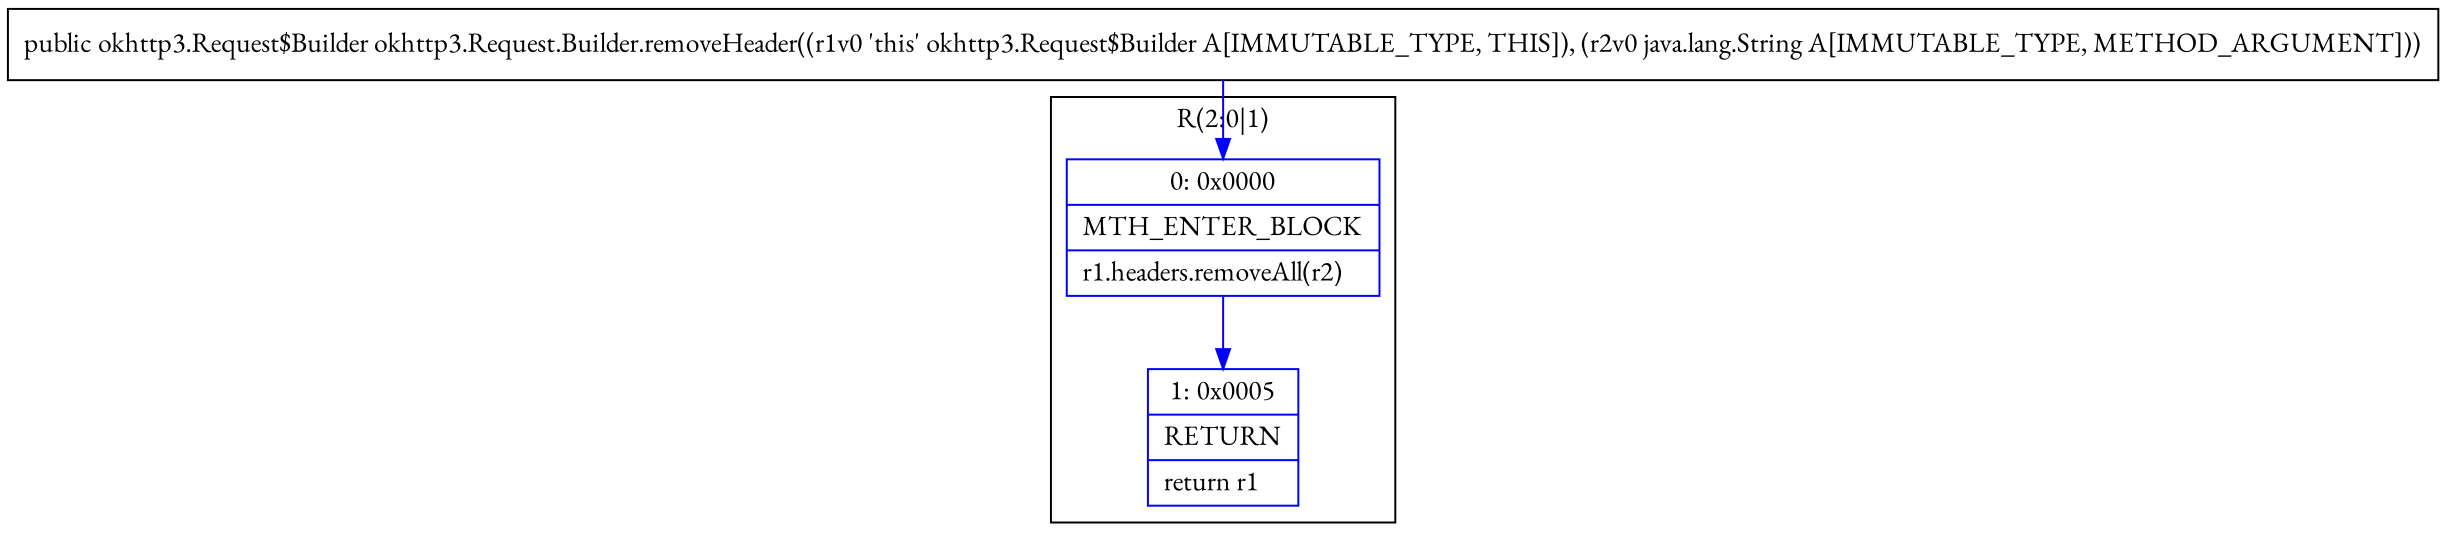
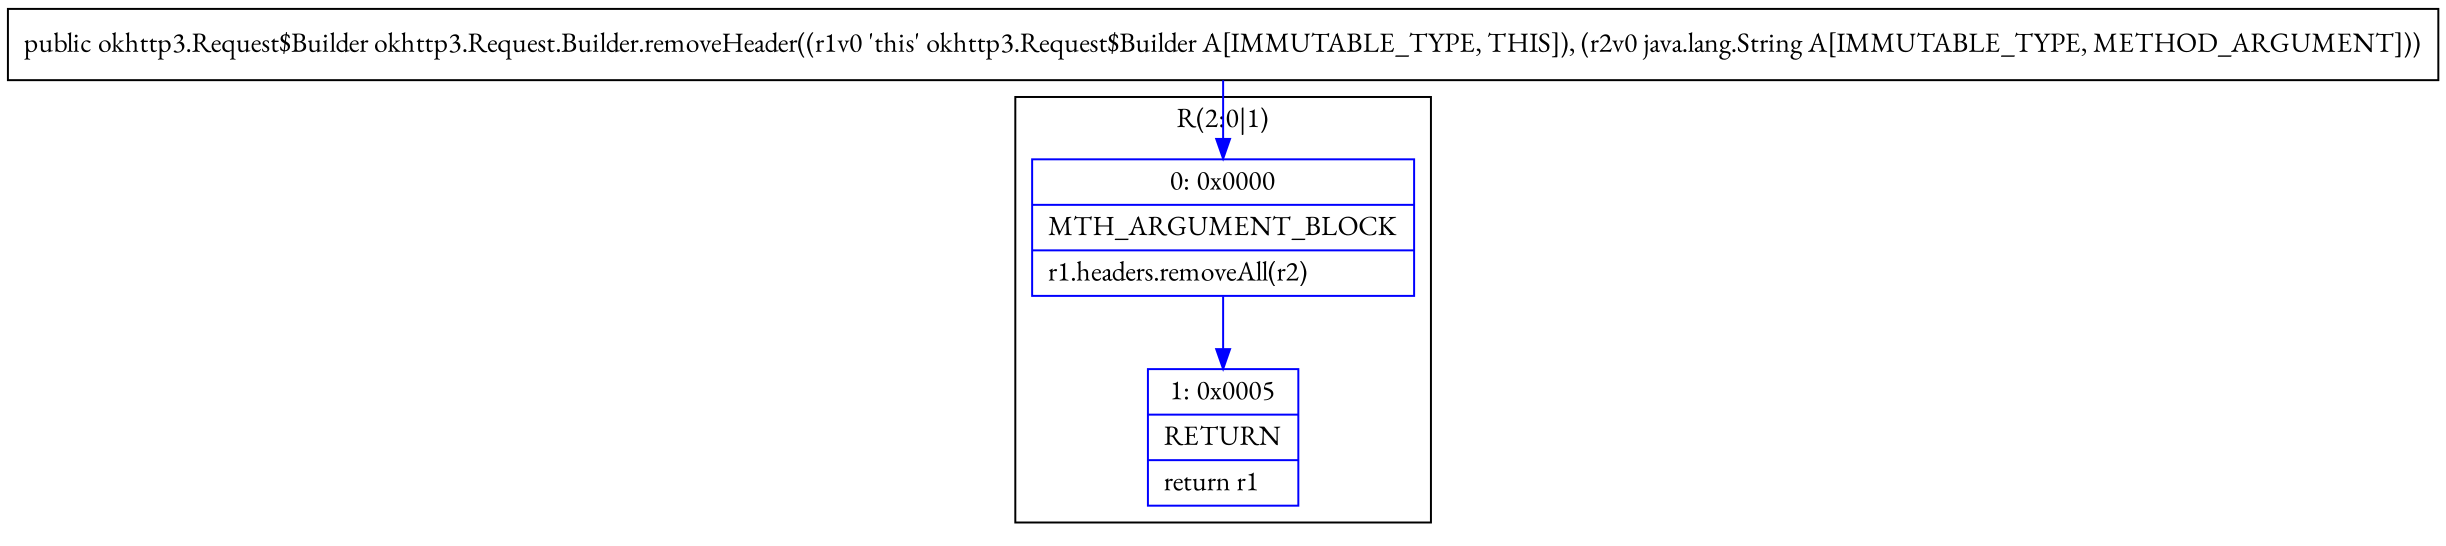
  digraph {
    fontname="EB Garamond"
    node [color=blue shape=record fontname="EB Garamond"]
    edge [color=blue fontname="EB Garamond"]
-   n1 [label="{0\:\ 0x0000|MTH_ENTER_BLOCK\l|r1.headers.removeAll(r2)\l}"]
+   n1 [label="{0\:\ 0x0000|MTH_ARGUMENT_BLOCK\l|r1.headers.removeAll(r2)\l}"]
    n2 [label="{1\:\ 0x0005|RETURN\l|return r1\l}"]
    n3 [label="{public okhttp3.Request$Builder okhttp3.Request.Builder.removeHeader((r1v0 'this' okhttp3.Request$Builder A[IMMUTABLE_TYPE, THIS]), (r2v0 java.lang.String A[IMMUTABLE_TYPE, METHOD_ARGUMENT])) }" color=""]
    subgraph cluster_1 {
      label="R(2:0|1)"
      n1
      n2
    }
    n1 -> n2
    n3 -> n1
  }
